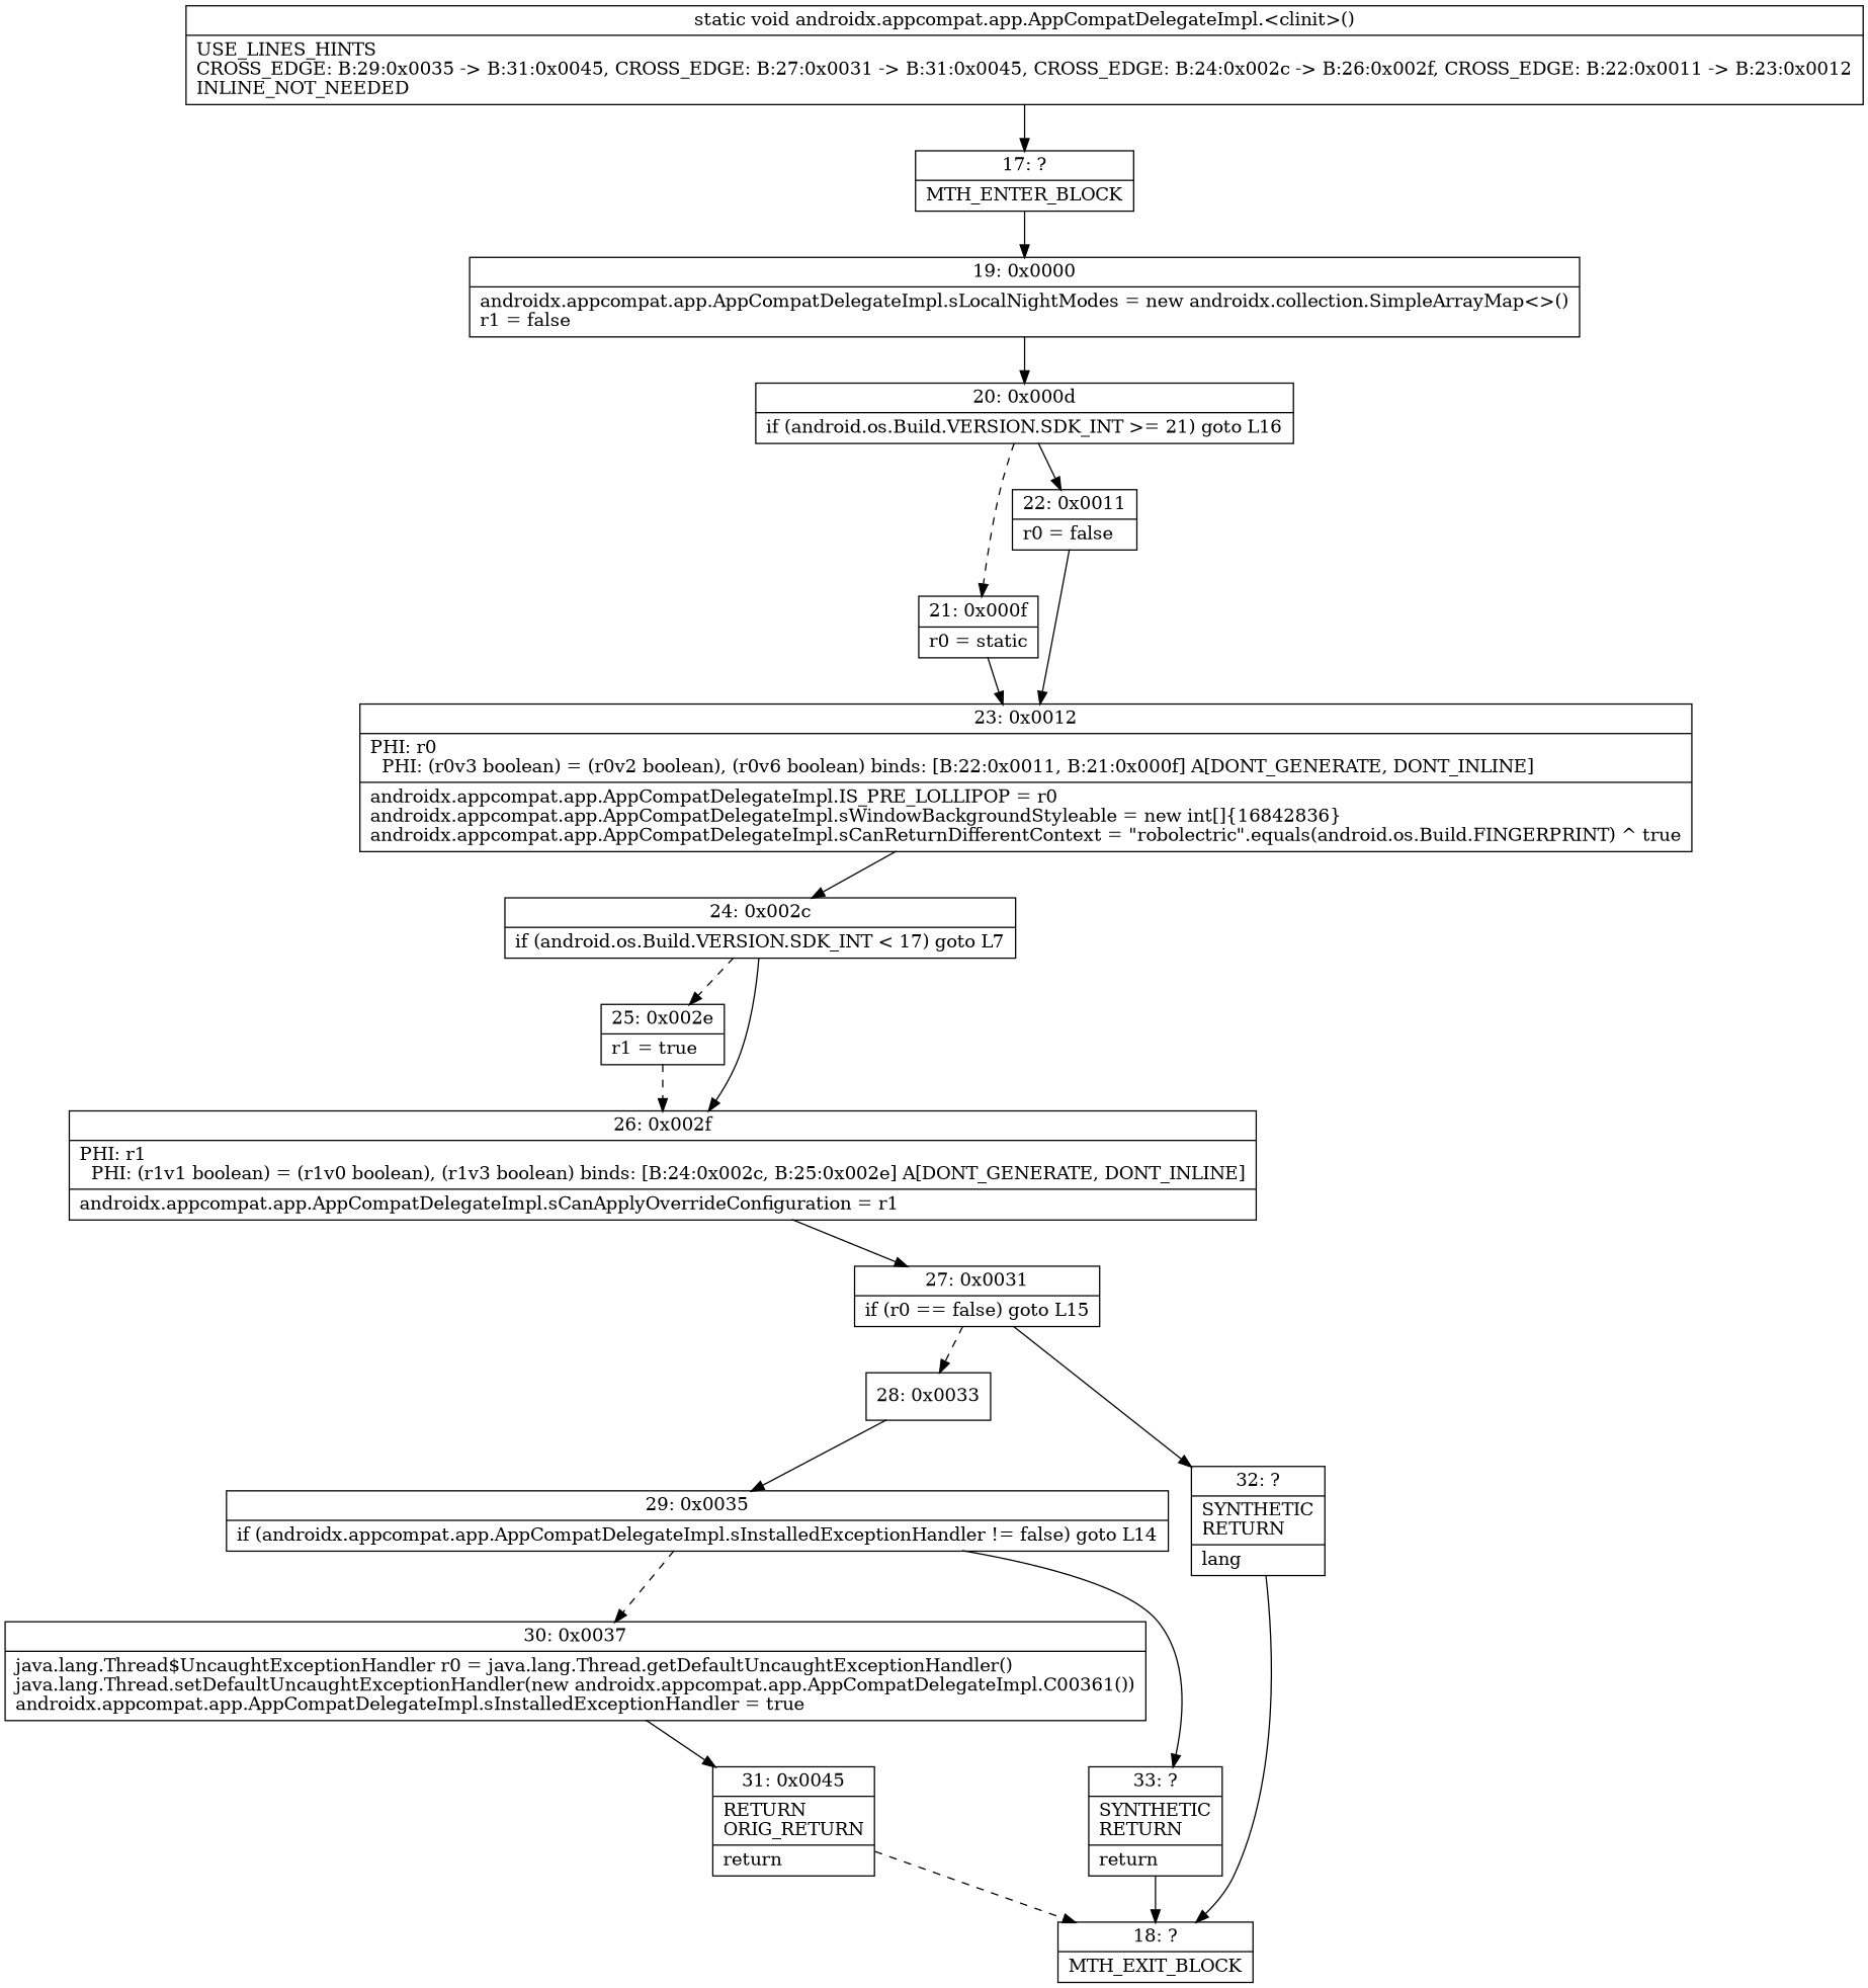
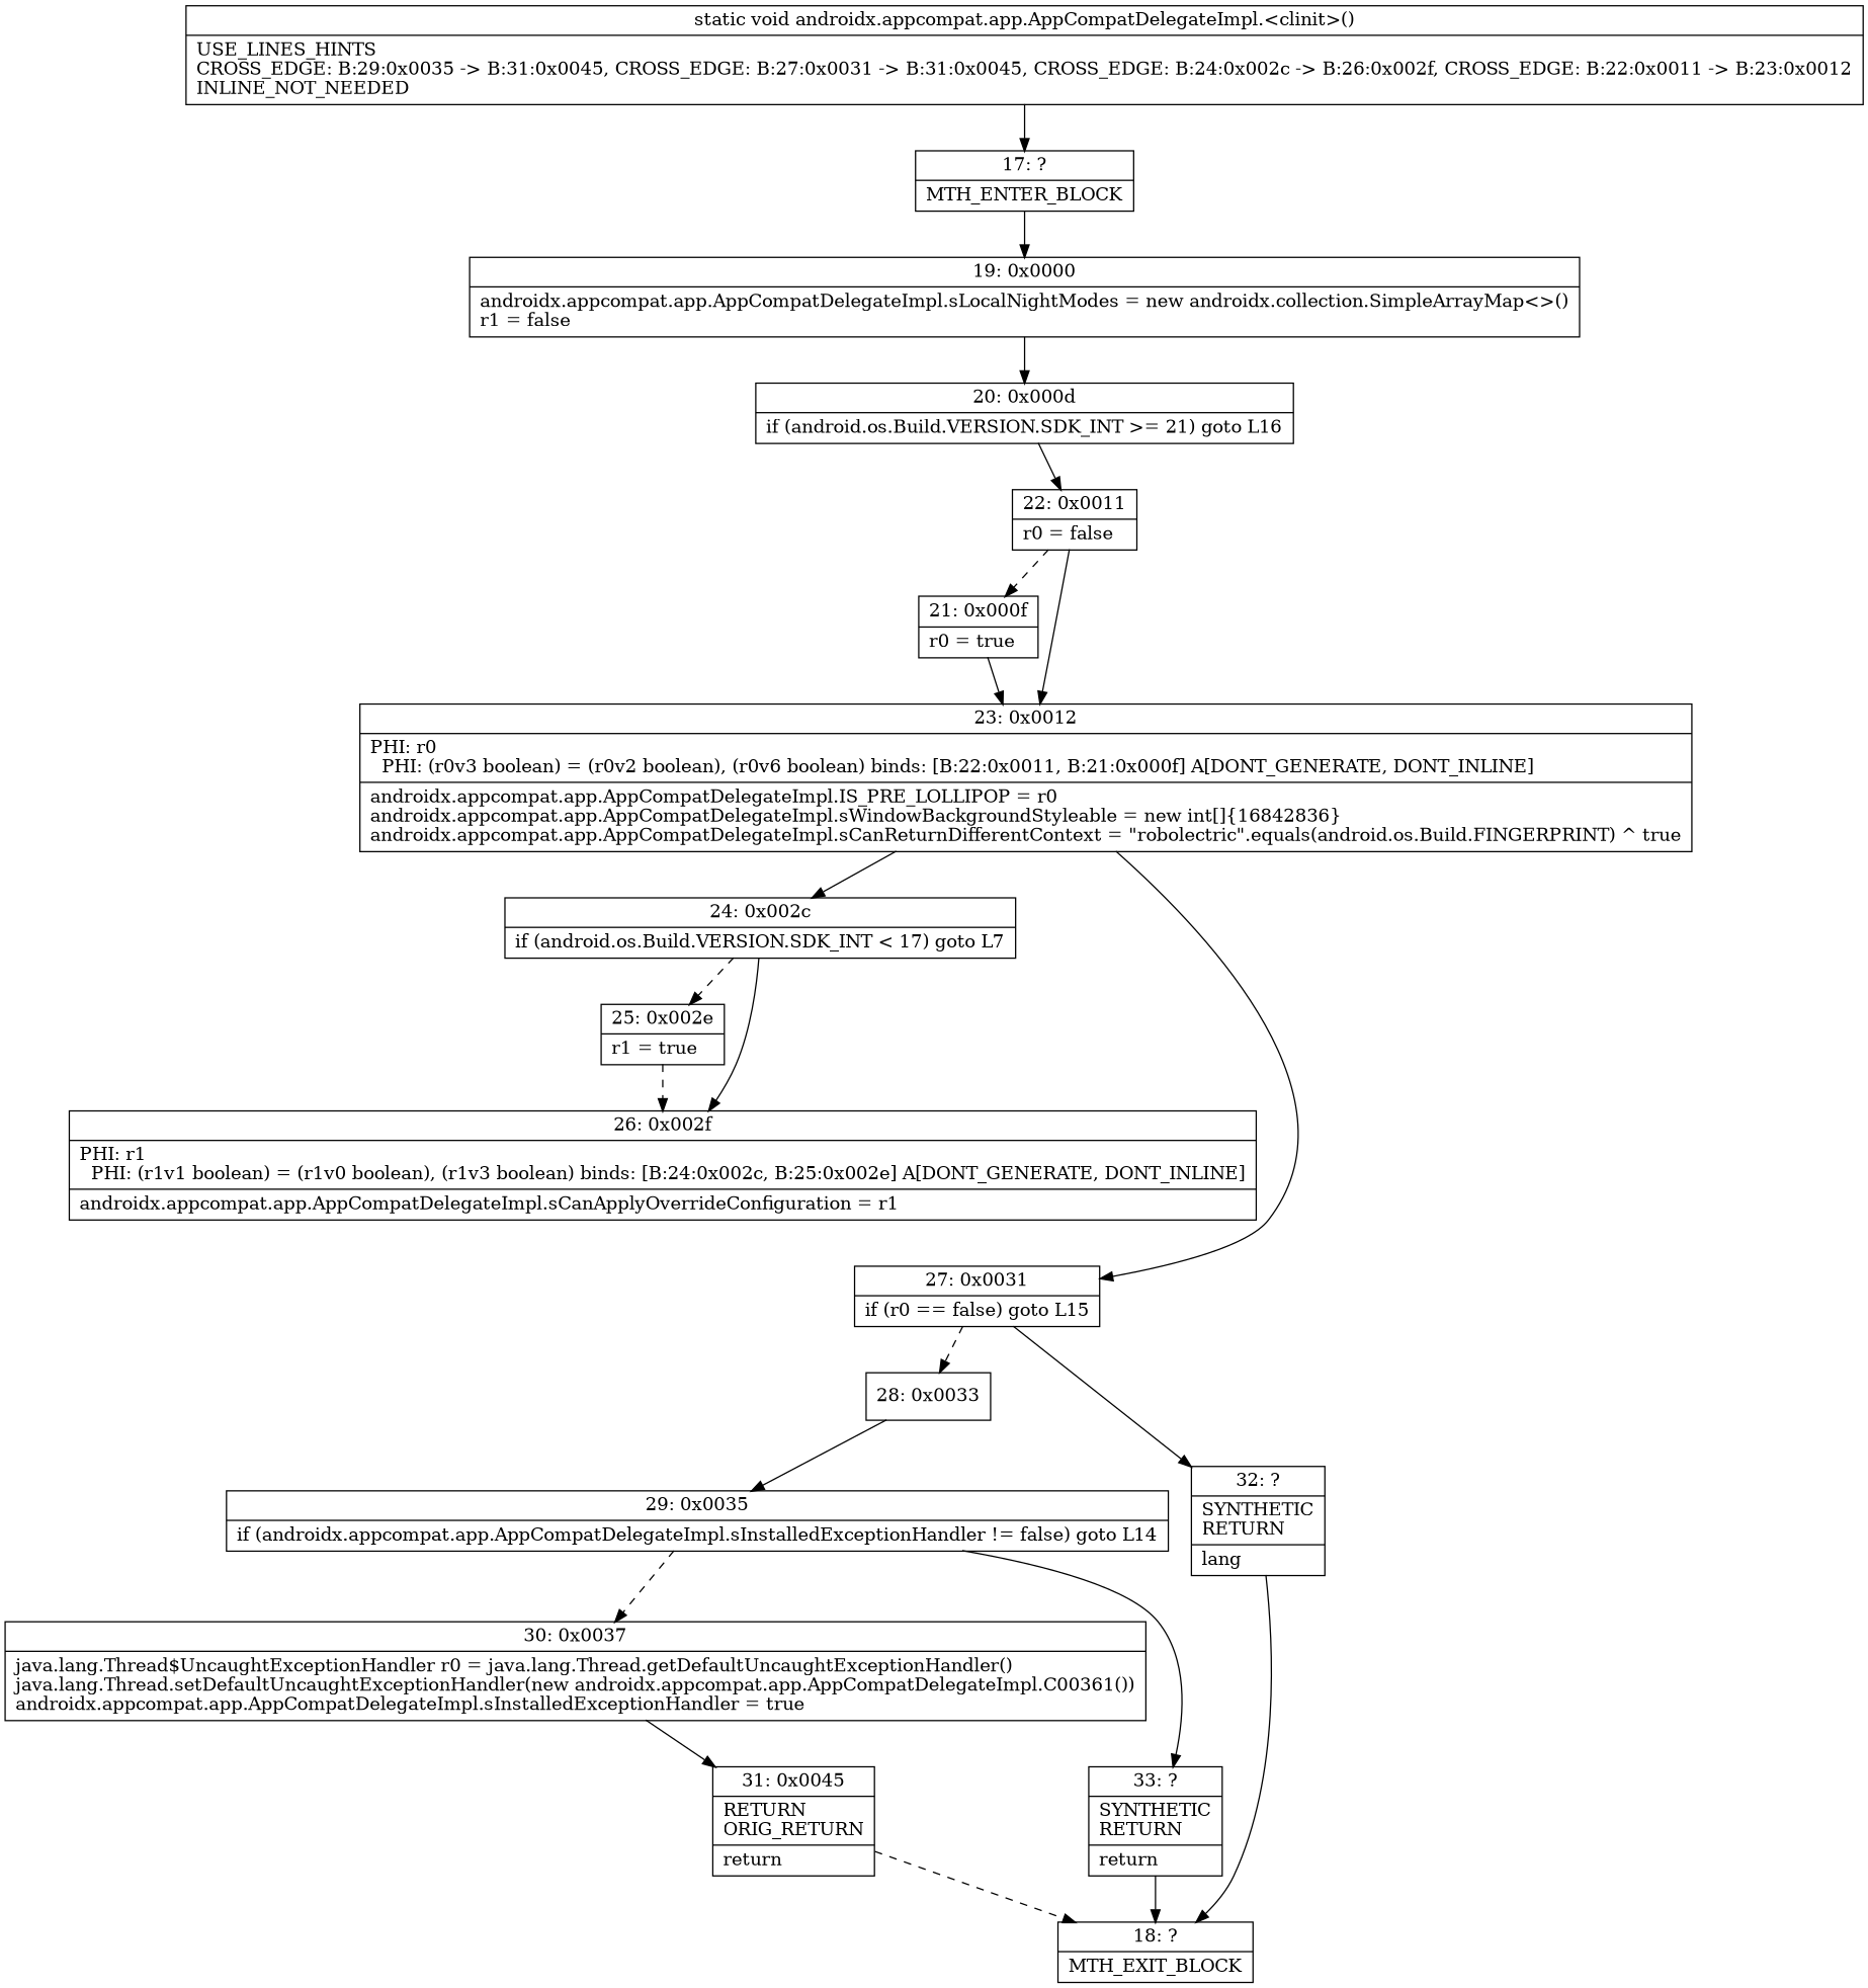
  digraph {
    node [shape=record]
    n1 [label="{17\:\ ?|MTH_ENTER_BLOCK\l}"]
    n2 [label="{19\:\ 0x0000|androidx.appcompat.app.AppCompatDelegateImpl.sLocalNightModes = new androidx.collection.SimpleArrayMap\<\>()\lr1 = false\l}"]
    n3 [label="{20\:\ 0x000d|if (android.os.Build.VERSION.SDK_INT \>= 21) goto L16\l}"]
-   n4 [label="{21\:\ 0x000f|r0 = static\l}"]
+   n4 [label="{21\:\ 0x000f|r0 = true\l}"]
    n5 [label="{22\:\ 0x0011|r0 = false\l}"]
    n6 [label="{23\:\ 0x0012|PHI: r0 \l  PHI: (r0v3 boolean) = (r0v2 boolean), (r0v6 boolean) binds: [B:22:0x0011, B:21:0x000f] A[DONT_GENERATE, DONT_INLINE]\l|androidx.appcompat.app.AppCompatDelegateImpl.IS_PRE_LOLLIPOP = r0\landroidx.appcompat.app.AppCompatDelegateImpl.sWindowBackgroundStyleable = new int[]\{16842836\}\landroidx.appcompat.app.AppCompatDelegateImpl.sCanReturnDifferentContext = \"robolectric\".equals(android.os.Build.FINGERPRINT) ^ true\l}"]
    n7 [label="{24\:\ 0x002c|if (android.os.Build.VERSION.SDK_INT \< 17) goto L7\l}"]
    n8 [label="{25\:\ 0x002e|r1 = true\l}"]
    n9 [label="{26\:\ 0x002f|PHI: r1 \l  PHI: (r1v1 boolean) = (r1v0 boolean), (r1v3 boolean) binds: [B:24:0x002c, B:25:0x002e] A[DONT_GENERATE, DONT_INLINE]\l|androidx.appcompat.app.AppCompatDelegateImpl.sCanApplyOverrideConfiguration = r1\l}"]
    n10 [label="{27\:\ 0x0031|if (r0 == false) goto L15\l}"]
    n11 [label="{28\:\ 0x0033}"]
    n12 [label="{32\:\ ?|SYNTHETIC\lRETURN\l|lang\l}"]
    n13 [label="{29\:\ 0x0035|if (androidx.appcompat.app.AppCompatDelegateImpl.sInstalledExceptionHandler != false) goto L14\l}"]
    n14 [label="{18\:\ ?|MTH_EXIT_BLOCK\l}"]
    n15 [label="{30\:\ 0x0037|java.lang.Thread$UncaughtExceptionHandler r0 = java.lang.Thread.getDefaultUncaughtExceptionHandler()\ljava.lang.Thread.setDefaultUncaughtExceptionHandler(new androidx.appcompat.app.AppCompatDelegateImpl.C00361())\landroidx.appcompat.app.AppCompatDelegateImpl.sInstalledExceptionHandler = true\l}"]
    n16 [label="{33\:\ ?|SYNTHETIC\lRETURN\l|return\l}"]
    n17 [label="{31\:\ 0x0045|RETURN\lORIG_RETURN\l|return\l}"]
    n18 [label="{static void androidx.appcompat.app.AppCompatDelegateImpl.\<clinit\>()  | USE_LINES_HINTS\lCROSS_EDGE: B:29:0x0035 \-\> B:31:0x0045, CROSS_EDGE: B:27:0x0031 \-\> B:31:0x0045, CROSS_EDGE: B:24:0x002c \-\> B:26:0x002f, CROSS_EDGE: B:22:0x0011 \-\> B:23:0x0012\lINLINE_NOT_NEEDED\l}"]
    n1 -> n2
    n2 -> n3
-   n3 -> n4 [style=dashed]
+   n5 -> n4 [style=dashed]
    n3 -> n5
    n4 -> n6
    n5 -> n6
    n6 -> n7
    n7 -> n8 [style=dashed]
    n7 -> n9
    n8 -> n9 [style=dashed]
-   n9 -> n10
+   n6 -> n10
    n10 -> n11 [style=dashed]
    n10 -> n12
    n11 -> n13
    n12 -> n14
    n13 -> n15 [style=dashed]
    n13 -> n16
    n15 -> n17
    n16 -> n14
    n17 -> n14 [style=dashed]
    n18 -> n1
  }
